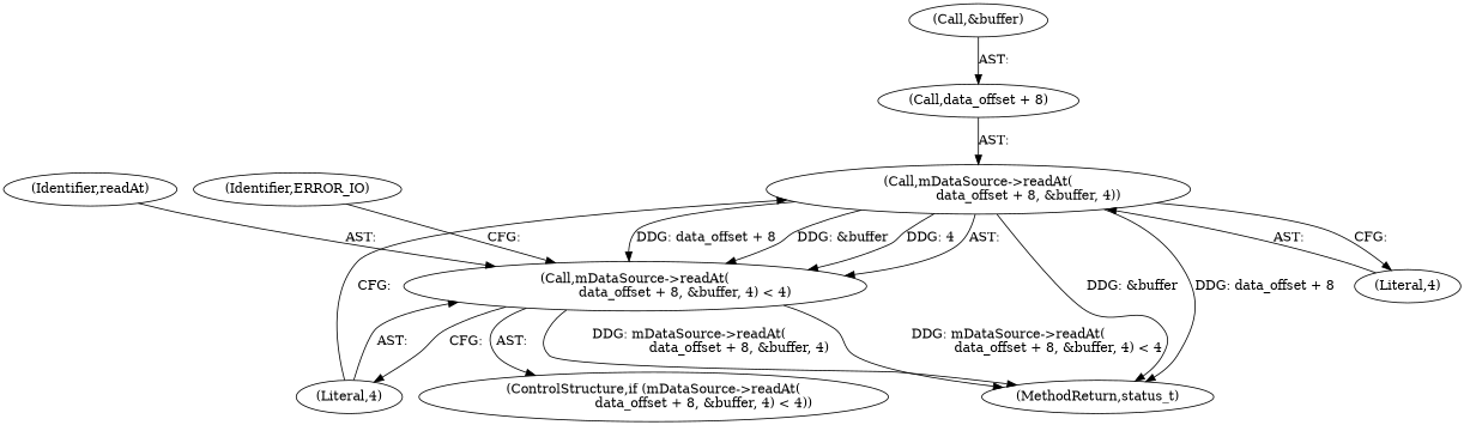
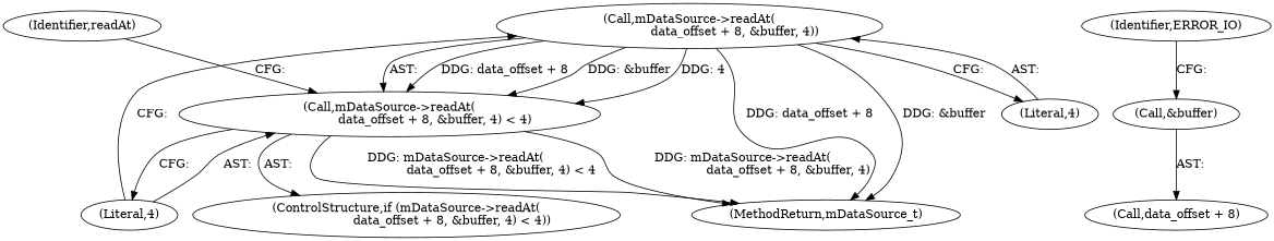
  digraph {
    n1 [label="(Call,mDataSource->readAt(\n                        data_offset + 8, &buffer, 4))"]
    n2 [label="(Call,mDataSource->readAt(\n                        data_offset + 8, &buffer, 4) < 4)"]
    n3 [label="(Literal,4)"]
-   n4 [label="(MethodReturn,status_t)"]
+   n4 [label="(MethodReturn,mDataSource_t)"]
    n5 [label="(Literal,4)"]
    n6 [label="(ControlStructure,if (mDataSource->readAt(\n                        data_offset + 8, &buffer, 4) < 4))"]
    n7 [label="(Call,data_offset + 8)"]
    n8 [label="(Call,&buffer)"]
    n9 [label="(Identifier,readAt)"]
    n10 [label="(Identifier,ERROR_IO)"]
    n1 -> n2 [label="AST: "]
    n1 -> n2 [label="DDG: data_offset + 8"]
    n1 -> n2 [label="DDG: &buffer"]
    n1 -> n2 [label="DDG: 4"]
    n1 -> n3 [label="CFG: "]
    n1 -> n4 [label="DDG: &buffer"]
    n1 -> n4 [label="DDG: data_offset + 8"]
    n2 -> n4 [label="DDG: mDataSource->readAt(\n                        data_offset + 8, &buffer, 4) < 4"]
    n2 -> n4 [label="DDG: mDataSource->readAt(\n                        data_offset + 8, &buffer, 4)"]
    n2 -> n5 [label="CFG: "]
    n2 -> n6 [label="AST: "]
    n3 -> n1 [label="AST: "]
    n5 -> n1 [label="CFG: "]
    n5 -> n2 [label="AST: "]
-   n7 -> n1 [label="AST: "]
    n8 -> n7 [label="AST: "]
-   n9 -> n2 [label="AST: "]
-   n10 -> n2 [label="CFG: "]
+   n9 -> n2 [label="CFG: "]
+   n10 -> n8 [label="CFG: "]
  }
